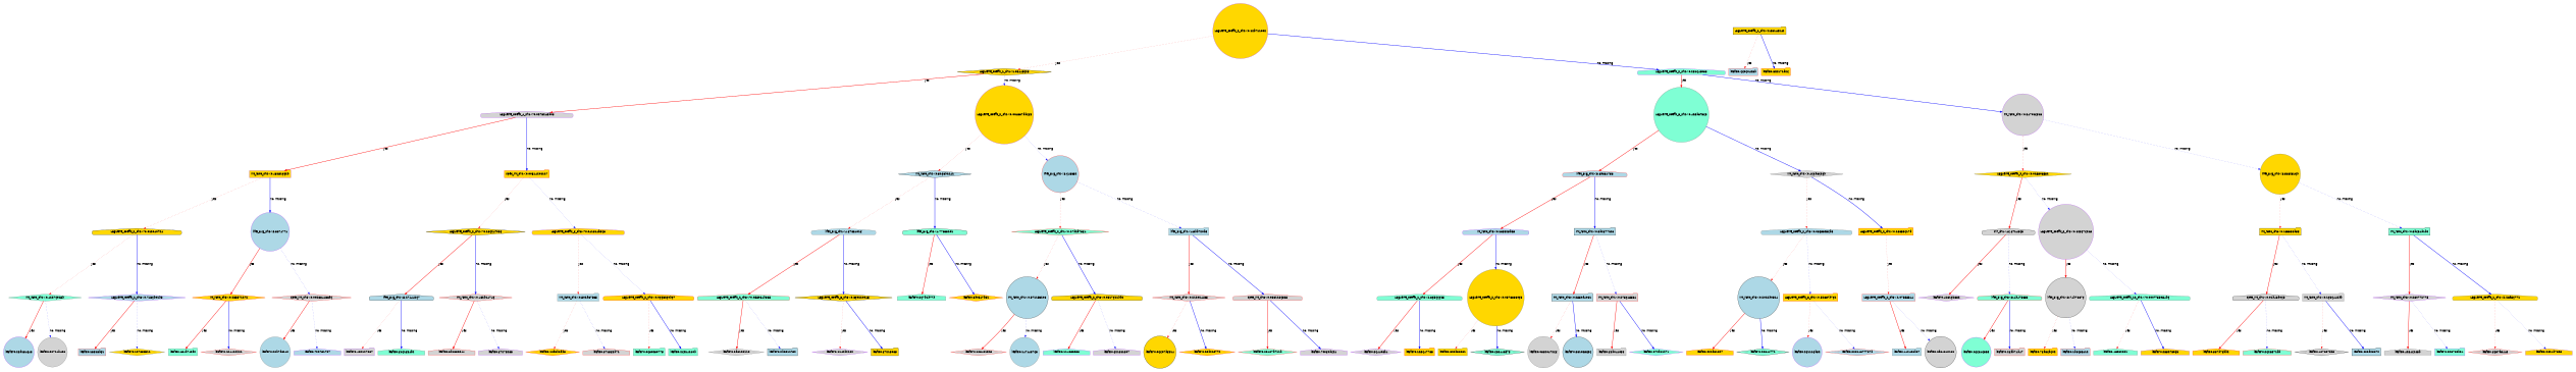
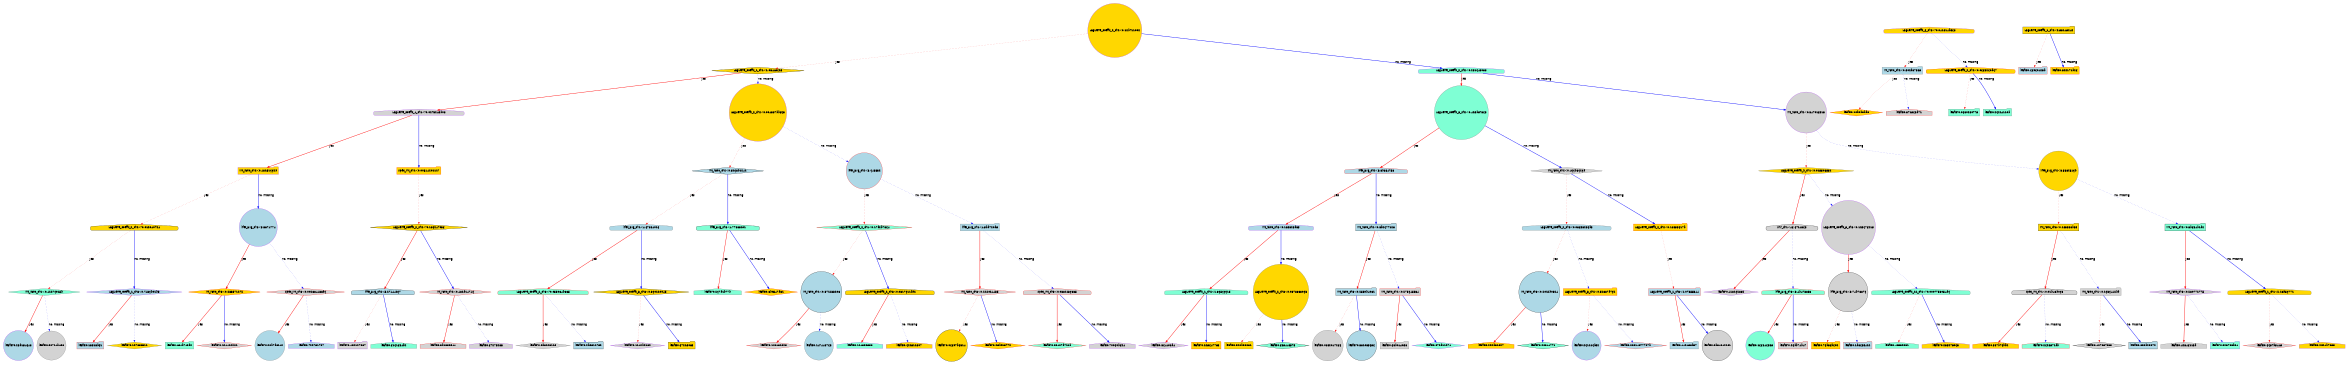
  digraph {
    fontname="DejaVu Sans"
    rankdir=TB
    node [color=red fillcolor=gold fontname="DejaVu Sans" shape=house style=filled]
    edge [color="#FF0000" fontname="DejaVu Sans" style=bold]
    n1 [color=purple height=0.5 label="Laguerre_coeffs_2_ch2<0.129711002" shape=circle style="filled, rounded" width=3.1076]
    n2 [color=black height=0.5 label="Laguerre_coeffs_1_ch1<1.03445625" shape=diamond style="filled, rounded" width=3.0139]
    n3 [color=purple fillcolor=aquamarine height=0.5 label="Laguerre_coeffs_2_ch2<0.231648088" style="filled, rounded" width=3.1076]
    n4 [color=purple fillcolor=lightgrey height=0.5 label="Laguerre_coeffs_4_ch1<-0.0273245908" style="filled, rounded" width=3.2639]
    n5 [color=purple height=0.5 label="Laguerre_coeffs_2_ch2<0.00438799663" shape=circle style="filled, rounded" width=3.2951]
    n6 [color=gray40 fillcolor=aquamarine height=0.5 label="Laguerre_coeffs_3_ch2<0.425987363" shape=circle style="filled, rounded" width=3.1076]
    n7 [color=purple fillcolor=lightgrey height=0.5 label="int_ratio_ch2<0.347016513" shape=circle style="filled, rounded" width=2.3264]
    n8 [color=purple height=0.5 label="int_ratio_ch2<0.481516629" shape=folder style="filled, rounded" width=2.3264]
    n9 [height=0.5 label="spec_int_ch1<0.00544201117" shape=folder style="filled, rounded" width=2.5035]
    n10 [color=black fillcolor=lightblue height=0.5 label="int_ratio_ch2<0.516891241" shape=diamond style="filled, rounded" width=2.3264]
    n11 [fillcolor=lightblue height=0.5 label="lifet_avg_ch2<3.643332" shape=circle style="filled, rounded" width=2.0764]
    n12 [fillcolor=lightblue height=0.5 label="lifet_avg_ch2<3.89884758" style="filled, rounded" width=2.2639]
    n13 [color=gray40 fillcolor=lightgrey height=0.5 label="int_ratio_ch2<0.466986269" shape=diamond style="filled, rounded" width=2.3264]
    n14 [color=gray40 height=0.5 label="Laguerre_coeffs_9_ch1<0.015508581" shape=diamond style="filled, rounded" width=3.1076]
    n15 [color=gray40 height=0.5 label="lifet_avg_ch2<3.58825469" shape=circle style="filled, rounded" width=2.2639]
    n16 [color=black height=0.5 label="Laguerre_coeffs_2_ch2<-0.012040724" style="filled, rounded" width=3.1701]
    n17 [color=purple fillcolor=lightblue height=0.5 label="lifet_avg_ch3<5.3874774" shape=circle style="filled, rounded" width=2.1701]
    n18 [color=black height=0.5 label="Laguerre_coeffs_2_ch2<-0.186247036" shape=diamond style="filled, rounded" width=3.1701]
    n19 [color=purple height=0.5 label="Laguerre_coeffs_6_ch3<-0.0418149568" style="filled, rounded" width=3.2639]
    n20 [color=gray40 fillcolor=lightblue height=0.5 label="lifet_avg_ch1<4.67884016" style="filled, rounded" width=2.2639]
    n21 [color=black fillcolor=aquamarine height=0.5 label="lifet_avg_ch3<4.77883101" style="filled, rounded" width=2.2639]
    n22 [fillcolor=aquamarine height=0.5 label="Laguerre_coeffs_2_ch1<0.179297864" shape=diamond style="filled, rounded" width=3.1076]
    n23 [color=gray40 fillcolor=lightblue height=0.5 label="lifet_avg_ch1<4.59972095" shape=folder style="filled, rounded" width=2.2639]
    n24 [color=purple fillcolor=lightblue height=0.5 label="int_ratio_ch3<0.185325935" style="filled, rounded" width=2.3264]
    n25 [color=black fillcolor=lightblue height=0.5 label="int_ratio_ch2<0.392677128" shape=folder style="filled, rounded" width=2.3264]
    n26 [color=gray40 fillcolor=lightblue height=0.5 label="Laguerre_coeffs_2_ch3<0.0865323693" style="filled, rounded" width=3.2014]
    n27 [height=0.5 label="Laguerre_coeffs_2_ch2<0.188556179" shape=folder style="filled, rounded" width=3.1076]
    n28 [color=black fillcolor=lightgrey height=0.5 label="snr_ch1<46.6714363" style="filled, rounded" width=1.8264]
    n29 [color=purple fillcolor=lightgrey height=0.5 label="Laguerre_coeffs_5_ch3<0.125676215" shape=circle style="filled, rounded" width=3.1076]
    n30 [color=black height=0.5 label="int_ratio_ch3<0.183338955" shape=folder style="filled, rounded" width=2.3264]
    n31 [color=black fillcolor=aquamarine height=0.5 label="int_ratio_ch2<0.396349192" shape=folder style="filled, rounded" width=2.3264]
    n32 [color=gray40 fillcolor=aquamarine height=0.5 label="int_ratio_ch1<0.422760159" shape=diamond style="filled, rounded" width=2.3264]
    n33 [color=purple fillcolor=lightblue height=0.5 label="Laguerre_coeffs_1_ch3<0.743690193" shape=diamond style="filled, rounded" width=3.1076]
    n34 [height=0.5 label="int_ratio_ch3<0.233571172" shape=diamond style="filled, rounded" width=2.3264]
    n35 [fillcolor=lightgrey height=0.5 label="spec_int_ch3<0.00288443896" shape=diamond style="filled, rounded" width=2.5035]
    n36 [color=black fillcolor=lightblue height=0.5 label="lifet_avg_ch2<5.27444267" style="filled, rounded" width=2.2639]
    n37 [fillcolor=lightgrey height=0.5 label="int_ratio_ch2<0.482914746" shape=diamond style="filled, rounded" width=2.3264]
    n38 [color=gray40 fillcolor=lightblue height=0.5 label="int_ratio_ch2<0.502987385" shape=folder style="filled, rounded" width=2.3264]
    n39 [height=0.5 label="Laguerre_coeffs_2_ch2<0.0663260967" style="filled, rounded" width=3.2014]
    n40 [fillcolor=aquamarine height=0.5 label="Laguerre_coeffs_2_ch3<-0.0550849885" style="filled, rounded" width=3.2639]
    n41 [color=black height=0.5 label="Laguerre_coeffs_3_ch3<0.360220045" shape=diamond style="filled, rounded" width=3.1076]
    n42 [color=gray40 fillcolor=aquamarine height=0.5 label="leaf=-0.267919779" width=1.6701]
    n43 [height=0.5 label="leaf=0.890547931" shape=diamond width=1.6076]
    n44 [color=black fillcolor=lightblue height=0.5 label="int_ratio_ch1<0.371133208" shape=circle style="filled, rounded" width=2.3264]
    n45 [color=black height=0.5 label="Laguerre_coeffs_2_ch3<0.0317611992" style="filled, rounded" width=3.2014]
    n46 [fillcolor=lightgrey height=0.5 label="int_ratio_ch3<0.212024435" shape=diamond style="filled, rounded" width=2.3264]
    n47 [fillcolor=lightgrey height=0.5 label="spec_int_ch3<0.0381136835" style="filled, rounded" width=2.4097]
    n48 [color=purple fillcolor=lightblue height=0.5 label="leaf=-0.259154648" shape=circle width=1.6701]
    n49 [color=gray40 fillcolor=lightgrey height=0.5 label="leaf=0.507149458" shape=circle width=1.6076]
    n50 [fillcolor=lightblue height=0.5 label="leaf=0.13313961" shape=folder width=1.5139]
    n51 [color=gray40 height=0.5 label="leaf=-0.127858311" shape=diamond width=1.6701]
    n52 [color=gray40 fillcolor=aquamarine height=0.5 label="leaf=0.454974592" shape=folder width=1.6076]
    n53 [fillcolor=lightgrey height=0.5 label="leaf=-0.124412201" shape=diamond width=1.6701]
    n54 [color=gray40 fillcolor=lightblue height=0.5 label="leaf=-0.209798142" shape=circle width=1.6701]
    n55 [color=purple fillcolor=lightblue height=0.5 label="leaf=0.722751737" width=1.6076]
    n56 [color=purple fillcolor=lightgrey height=0.5 label="leaf=-0.402127087" shape=folder width=1.6701]
    n57 [color=gray40 fillcolor=aquamarine height=0.5 label="leaf=0.616163492" width=1.6076]
    n58 [fillcolor=lightgrey height=0.5 label="leaf=0.391355544" width=1.6076]
    n59 [color=purple fillcolor=lightgrey height=0.5 label="leaf=0.67273283" width=1.5139]
    n60 [height=0.5 label="leaf=0.109398998" shape=diamond width=1.6076]
    n61 [fillcolor=lightgrey height=0.5 label="leaf=0.871563971" width=1.6076]
    n62 [color=gray40 fillcolor=aquamarine height=0.5 label="leaf=-0.0680280775" shape=folder width=1.7639]
    n63 [color=gray40 fillcolor=aquamarine height=0.5 label="leaf=0.262141109" shape=folder width=1.6076]
    n64 [color=gray40 fillcolor=lightgrey height=0.5 label="leaf=-0.398123115" shape=diamond width=1.6701]
    n65 [color=black fillcolor=lightblue height=0.5 label="leaf=-0.295511752" shape=folder width=1.6701]
    n66 [color=purple fillcolor=lightgrey height=0.5 label="leaf=-0.114292182" shape=diamond width=1.6701]
    n67 [color=black height=0.5 label="leaf=0.67215085" shape=folder width=1.5139]
    n68 [fillcolor=lightgrey height=0.5 label="leaf=-0.108481325" shape=diamond width=1.6701]
    n69 [color=gray40 fillcolor=lightblue height=0.5 label="leaf=0.147448763" shape=circle width=1.6076]
    n70 [color=purple fillcolor=aquamarine height=0.5 label="leaf=0.114850558" width=1.6076]
-   n71 [color=purple fillcolor=lightgrey height=0.5 label="leaf=0.621311307" width=1.6076]
+   n71 [color=purple height=0.5 label="leaf=0.621311307" width=1.6076]
    n72 [color=black height=0.5 label="leaf=-0.0660796314" shape=circle width=1.7639]
    n73 [height=0.5 label="leaf=-0.259215772" shape=diamond width=1.6701]
    n74 [fillcolor=aquamarine height=0.5 label="leaf=-0.0340797119" shape=diamond width=1.7639]
    n75 [color=purple fillcolor=lightgrey height=0.5 label="leaf=0.700609624" width=1.6076]
    n76 [color=gray40 fillcolor=aquamarine height=0.5 label="Laguerre_coeffs_1_ch2<1.86566615" style="filled, rounded" width=3.0139]
    n77 [color=gray40 height=0.5 label="Laguerre_coeffs_2_ch3<0.0378888063" shape=circle style="filled, rounded" width=3.2014]
    n78 [color=black fillcolor=lightblue height=0.5 label="int_ratio_ch3<0.255094081" shape=folder style="filled, rounded" width=2.3264]
    n79 [fillcolor=lightgrey height=0.5 label="int_ratio_ch1<0.275645584" shape=folder style="filled, rounded" width=2.3264]
    n80 [color=black fillcolor=lightblue height=0.5 label="int_ratio_ch3<0.201290324" shape=circle style="filled, rounded" width=2.3264]
    n81 [height=0.5 label="Laguerre_coeffs_3_ch2<0.528879762" shape=folder style="filled, rounded" width=3.1076]
    n82 [fillcolor=lightblue height=0.5 label="Laguerre_coeffs_1_ch3<1.07355344" shape=folder style="filled, rounded" width=3.0139]
    n83 [color=purple fillcolor=lightgrey height=0.5 label="leaf=-0.418162882" shape=diamond width=1.6701]
    n84 [fillcolor=aquamarine height=0.5 label="lifet_avg_ch3<3.49473858" style="filled, rounded" width=2.2639]
    n85 [color=black fillcolor=lightgrey height=0.5 label="lifet_avg_ch2<3.74978876" shape=circle style="filled, rounded" width=2.2639]
    n86 [color=gray40 fillcolor=aquamarine height=0.5 label="Laguerre_coeffs_12_ch1<-0.000775305496" style="filled, rounded" width=3.5451]
    n87 [color=black fillcolor=lightgrey height=0.5 label="spec_int_ch1<0.019489063" style="filled, rounded" width=2.316]
    n88 [color=gray40 fillcolor=lightgrey height=0.5 label="int_ratio_ch1<0.163644299" shape=folder style="filled, rounded" width=2.3264]
    n89 [color=purple fillcolor=lightgrey height=0.5 label="int_ratio_ch3<0.280772775" shape=diamond style="filled, rounded" width=2.3264]
    n90 [color=gray40 height=0.5 label="Laguerre_coeffs_1_ch1<2.28956771" style="filled, rounded" width=3.0139]
    n91 [color=purple fillcolor=lightgrey height=0.5 label="leaf=0.36440894" shape=diamond width=1.5139]
    n92 [height=0.5 label="leaf=-0.125647783" shape=folder width=1.6701]
    n93 [color=gray40 height=0.5 label="leaf=0.320938081" shape=folder width=1.6076]
    n94 [color=black fillcolor=aquamarine height=0.5 label="leaf=0.635448575" shape=diamond width=1.6076]
    n95 [color=gray40 fillcolor=lightgrey height=0.5 label="leaf=0.0882047266" shape=circle width=1.7014]
    n96 [color=black fillcolor=lightblue height=0.5 label="leaf=-0.381035656" shape=circle width=1.6701]
    n97 [color=gray40 fillcolor=lightgrey height=0.5 label="leaf=0.689044058" shape=folder width=1.6076]
    n98 [color=purple fillcolor=aquamarine height=0.5 label="leaf=0.372911274" shape=diamond width=1.6076]
    n99 [height=0.5 label="leaf=0.222931027" width=1.6076]
    n100 [color=black fillcolor=aquamarine height=0.5 label="leaf=-0.20844771" shape=diamond width=1.5764]
    n101 [color=purple fillcolor=lightblue height=0.5 label="leaf=0.261116952" shape=circle width=1.6076]
    n102 [fillcolor=lightblue height=0.5 label="leaf=0.000148777879" shape=diamond width=1.8889]
    n103 [color=gray40 fillcolor=lightblue height=0.5 label="leaf=0.442458957" shape=folder width=1.6076]
    n104 [color=black fillcolor=lightgrey height=0.5 label="leaf=0.0984842181" shape=circle width=1.7014]
    n105 [color=black height=0.5 label="Laguerre_coeffs_1_ch2<2.53145242" shape=folder style="filled, rounded" width=3.0139]
    n106 [fillcolor=lightblue height=0.5 label="leaf=0.660604239" shape=folder width=1.6076]
    n107 [height=0.5 label="leaf=0.322171926" shape=folder width=1.6076]
    n108 [color=purple fillcolor=aquamarine height=0.5 label="leaf=0.166846335" shape=circle width=1.6076]
    n109 [fillcolor=lightgrey height=0.5 label="leaf=-0.269974947" shape=folder width=1.6701]
    n110 [height=0.5 label="leaf=0.769369602" shape=folder width=1.6076]
    n111 [fillcolor=lightblue height=0.5 label="leaf=0.198655412" shape=folder width=1.6076]
    n112 [color=gray40 fillcolor=aquamarine height=0.5 label="leaf=0.48532331" width=1.5139]
    n113 [color=purple height=0.5 label="leaf=-0.235273063" width=1.6701]
    n114 [height=0.5 label="leaf=0.587976992" width=1.6076]
    n115 [fillcolor=aquamarine height=0.5 label="leaf=-0.262857199" width=1.6701]
    n116 [color=black fillcolor=lightgrey height=0.5 label="leaf=0.407857835" shape=diamond width=1.6076]
    n117 [color=black fillcolor=lightblue height=0.5 label="leaf=0.803925872" shape=folder width=1.6076]
    n118 [color=gray40 fillcolor=lightgrey height=0.5 label="leaf=0.423461139" width=1.6076]
    n119 [color=purple fillcolor=aquamarine height=0.5 label="leaf=-0.323783934" shape=folder width=1.6701]
    n120 [fillcolor=lightgrey height=0.5 label="leaf=0.665795445" shape=diamond width=1.6076]
    n121 [color=purple height=0.5 label="leaf=0.202497855" width=1.6076]
    n1 -> n2 [label=yes style=dotted]
    n1 -> n3 [color="#0000FF" label="no, missing"]
    n2 -> n4 [label=yes]
    n2 -> n5 [color="#0000FF" label="no, missing" style=dotted]
    n3 -> n6 [label=yes]
    n3 -> n7 [color="#0000FF" label="no, missing"]
    n4 -> n8 [label=yes]
    n4 -> n9 [color="#0000FF" label="no, missing"]
    n5 -> n10 [label=yes style=dotted]
    n5 -> n11 [color="#0000FF" label="no, missing" style=dotted]
    n6 -> n12 [label=yes]
    n6 -> n13 [color="#0000FF" label="no, missing"]
    n7 -> n14 [label=yes style=dotted]
    n7 -> n15 [color="#0000FF" label="no, missing" style=dotted]
    n8 -> n16 [label=yes style=dotted]
    n8 -> n17 [color="#0000FF" label="no, missing"]
    n9 -> n18 [label=yes style=dotted]
-   n9 -> n19 [color="#0000FF" label="no, missing" style=dotted]
    n10 -> n20 [label=yes style=dotted]
    n10 -> n21 [color="#0000FF" label="no, missing"]
    n11 -> n22 [label=yes style=dotted]
    n11 -> n23 [color="#0000FF" label="no, missing" style=dotted]
    n12 -> n24 [label=yes]
    n12 -> n25 [color="#0000FF" label="no, missing"]
    n13 -> n26 [label=yes style=dotted]
    n13 -> n27 [color="#0000FF" label="no, missing"]
    n14 -> n28 [label=yes]
    n14 -> n29 [color="#0000FF" label="no, missing" style=dotted]
    n15 -> n30 [label=yes style=dotted]
    n15 -> n31 [color="#0000FF" label="no, missing" style=dotted]
    n16 -> n32 [label=yes style=dotted]
    n16 -> n33 [color="#0000FF" label="no, missing"]
    n17 -> n34 [label=yes]
    n17 -> n35 [color="#0000FF" label="no, missing" style=dotted]
    n18 -> n36 [label=yes]
    n18 -> n37 [color="#0000FF" label="no, missing"]
    n19 -> n38 [label=yes style=dotted]
    n19 -> n39 [color="#0000FF" label="no, missing" style=dotted]
    n20 -> n40 [label=yes]
    n20 -> n41 [color="#0000FF" label="no, missing"]
    n21 -> n42 [label=yes]
    n21 -> n43 [color="#0000FF" label="no, missing"]
    n22 -> n44 [label=yes style=dotted]
    n22 -> n45 [color="#0000FF" label="no, missing"]
    n23 -> n46 [label=yes]
-   n23 -> n47 [color="#0000FF" label="no, missing"]
+   n23 -> n47 [color="#0000FF" label="no, missing" style=dotted]
    n24 -> n76 [label=yes]
    n24 -> n77 [color="#0000FF" label="no, missing"]
    n25 -> n78 [label=yes]
    n25 -> n79 [color="#0000FF" label="no, missing" style=dotted]
    n26 -> n80 [label=yes style=dotted]
    n26 -> n81 [color="#0000FF" label="no, missing" style=dotted]
    n27 -> n82 [label=yes style=dotted]
    n28 -> n83 [label=yes]
    n28 -> n84 [color="#0000FF" label="no, missing" style=dotted]
    n29 -> n85 [label=yes]
    n29 -> n86 [color="#0000FF" label="no, missing" style=dotted]
    n30 -> n87 [label=yes]
    n30 -> n88 [color="#0000FF" label="no, missing" style=dotted]
    n31 -> n89 [label=yes]
    n31 -> n90 [color="#0000FF" label="no, missing"]
    n32 -> n48 [label=yes]
    n32 -> n49 [color="#0000FF" label="no, missing" style=dotted]
    n33 -> n50 [label=yes]
    n33 -> n51 [color="#0000FF" label="no, missing" style=dotted]
    n34 -> n52 [label=yes]
    n34 -> n53 [color="#0000FF" label="no, missing"]
    n35 -> n54 [label=yes]
    n35 -> n55 [color="#0000FF" label="no, missing" style=dotted]
    n36 -> n56 [label=yes style=dotted]
    n36 -> n57 [color="#0000FF" label="no, missing"]
    n37 -> n58 [label=yes]
    n37 -> n59 [color="#0000FF" label="no, missing" style=dotted]
    n38 -> n60 [label=yes style=dotted]
    n38 -> n61 [color="#0000FF" label="no, missing" style=dotted]
    n39 -> n62 [label=yes style=dotted]
    n39 -> n63 [color="#0000FF" label="no, missing"]
    n40 -> n64 [label=yes]
    n40 -> n65 [color="#0000FF" label="no, missing" style=dotted]
    n41 -> n66 [label=yes style=dotted]
    n41 -> n67 [color="#0000FF" label="no, missing"]
    n44 -> n68 [label=yes]
    n44 -> n69 [color="#0000FF" label="no, missing" style=dotted]
    n45 -> n70 [label=yes]
    n45 -> n71 [color="#0000FF" label="no, missing" style=dotted]
    n46 -> n72 [label=yes style=dotted]
    n46 -> n73 [color="#0000FF" label="no, missing"]
    n47 -> n74 [label=yes]
    n47 -> n75 [color="#0000FF" label="no, missing"]
    n76 -> n91 [label=yes]
    n76 -> n92 [color="#0000FF" label="no, missing"]
    n77 -> n93 [label=yes style=dotted]
    n77 -> n94 [color="#0000FF" label="no, missing"]
    n78 -> n95 [label=yes style=dotted]
    n78 -> n96 [color="#0000FF" label="no, missing"]
    n79 -> n97 [label=yes]
    n79 -> n98 [color="#0000FF" label="no, missing"]
    n80 -> n99 [label=yes]
    n80 -> n100 [color="#0000FF" label="no, missing"]
    n81 -> n101 [label=yes style=dotted]
    n81 -> n102 [color="#0000FF" label="no, missing" style=dotted]
    n82 -> n103 [label=yes]
-   n82 -> n104 [color="#0000FF" label="no, missing" style=dotted]
+   n82 -> n104 [color="#0000FF" label="no, missing"]
    n84 -> n108 [label=yes]
    n84 -> n109 [color="#0000FF" label="no, missing"]
    n85 -> n110 [label=yes style=dotted]
    n85 -> n111 [color="#0000FF" label="no, missing" style=dotted]
    n86 -> n112 [label=yes style=dotted]
    n86 -> n113 [color="#0000FF" label="no, missing"]
    n87 -> n114 [label=yes]
    n87 -> n115 [color="#0000FF" label="no, missing" style=dotted]
    n88 -> n116 [label=yes style=dotted]
    n88 -> n117 [color="#0000FF" label="no, missing"]
    n89 -> n118 [label=yes]
    n89 -> n119 [color="#0000FF" label="no, missing" style=dotted]
    n90 -> n120 [label=yes style=dotted]
    n90 -> n121 [color="#0000FF" label="no, missing" style=dotted]
    n105 -> n106 [label=yes style=dotted]
    n105 -> n107 [color="#0000FF" label="no, missing"]
  }
